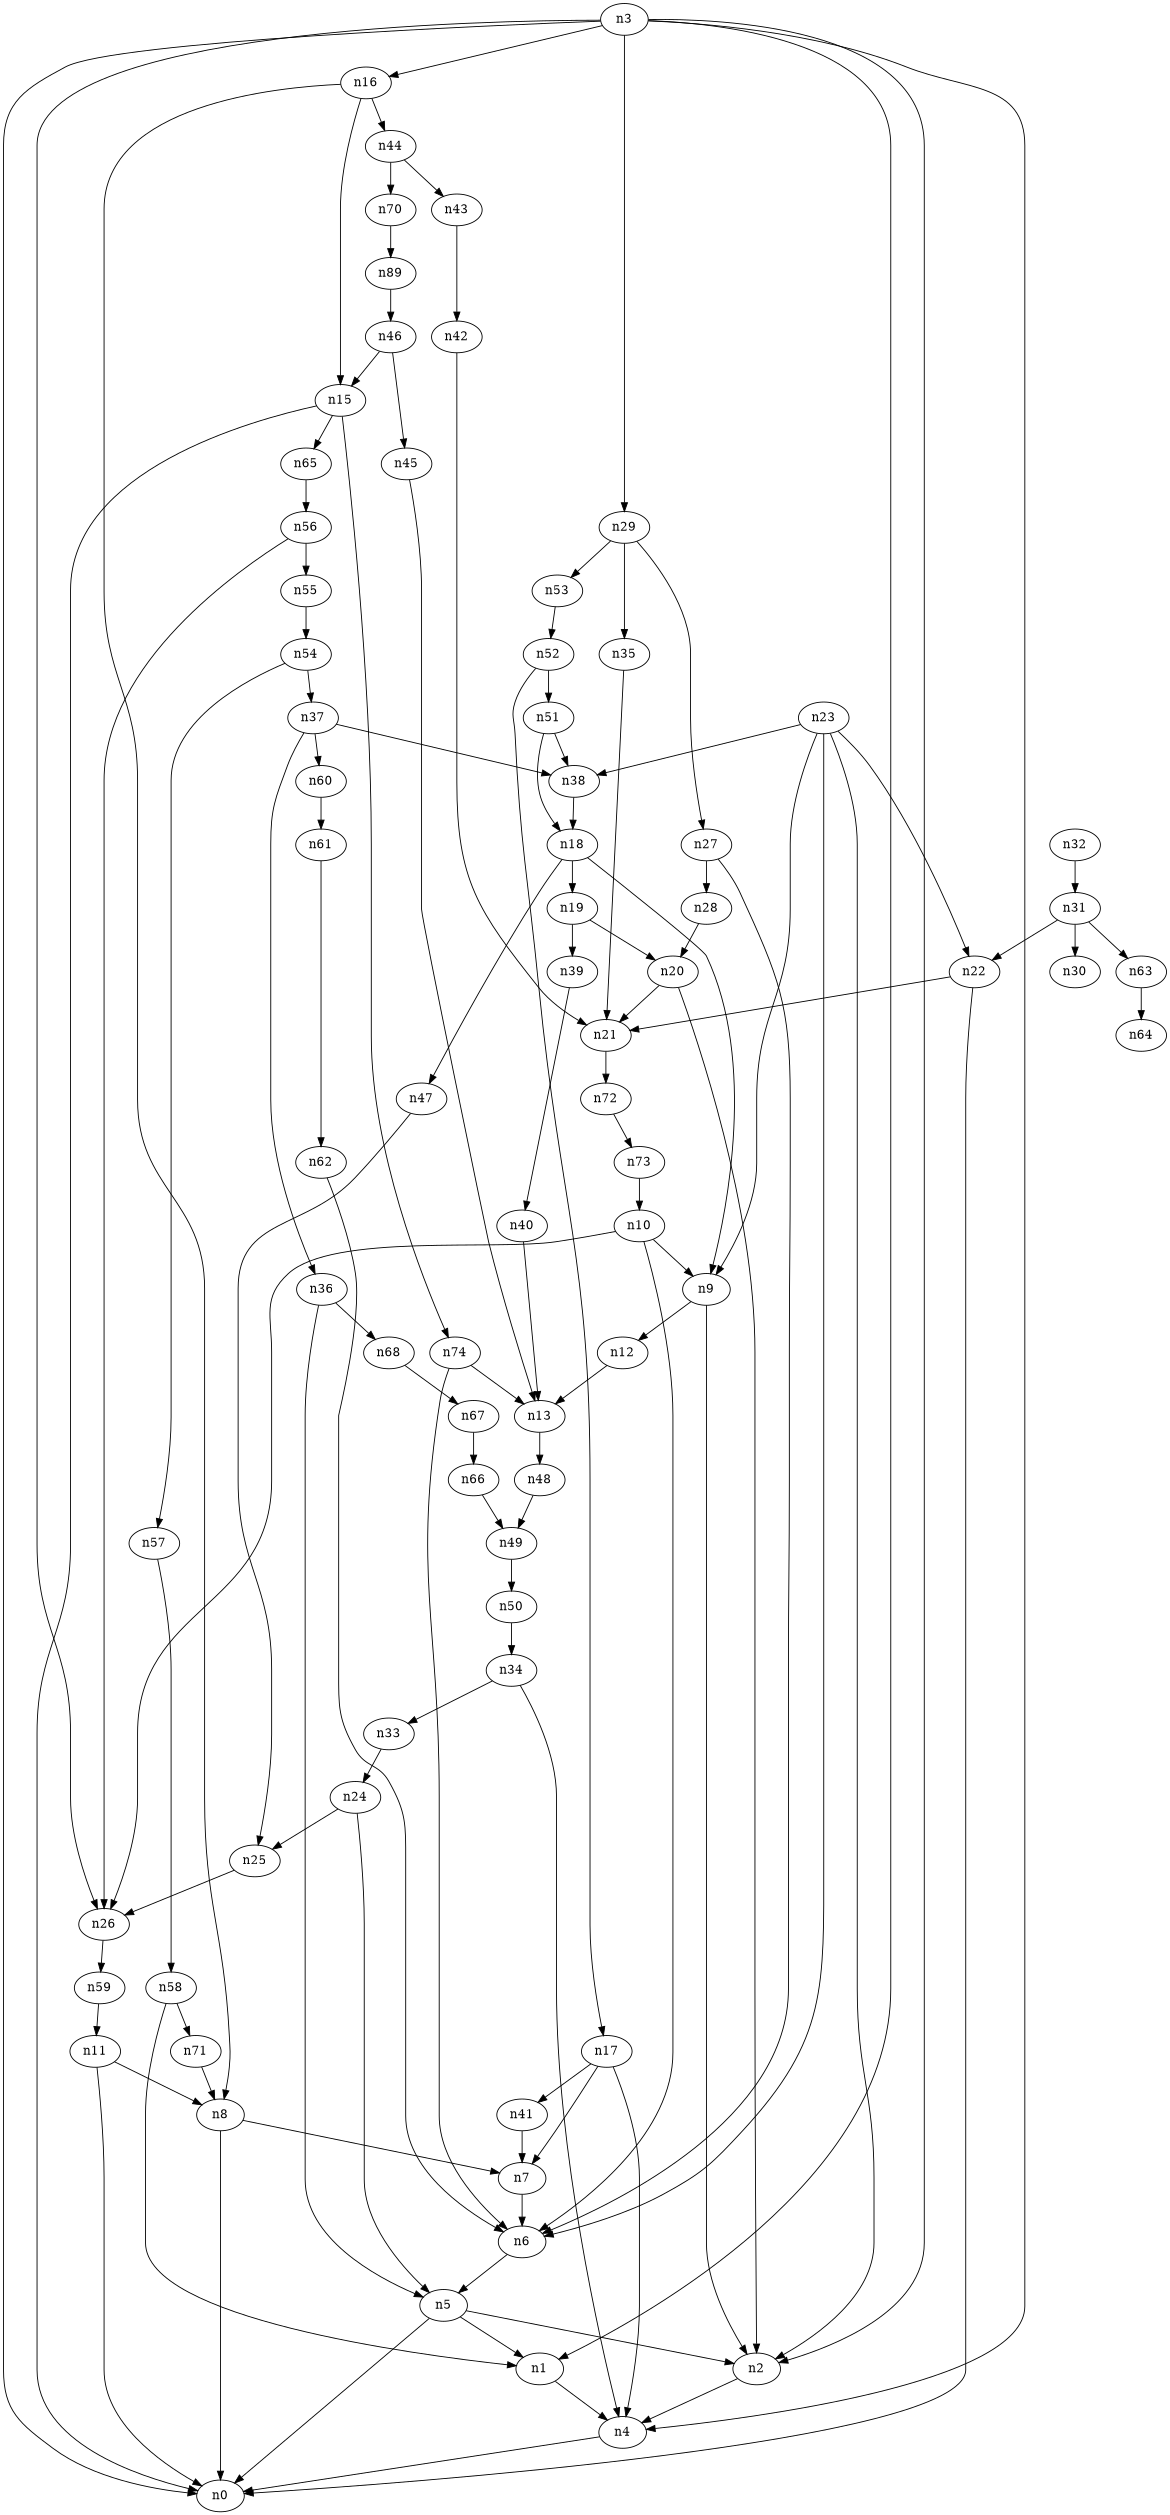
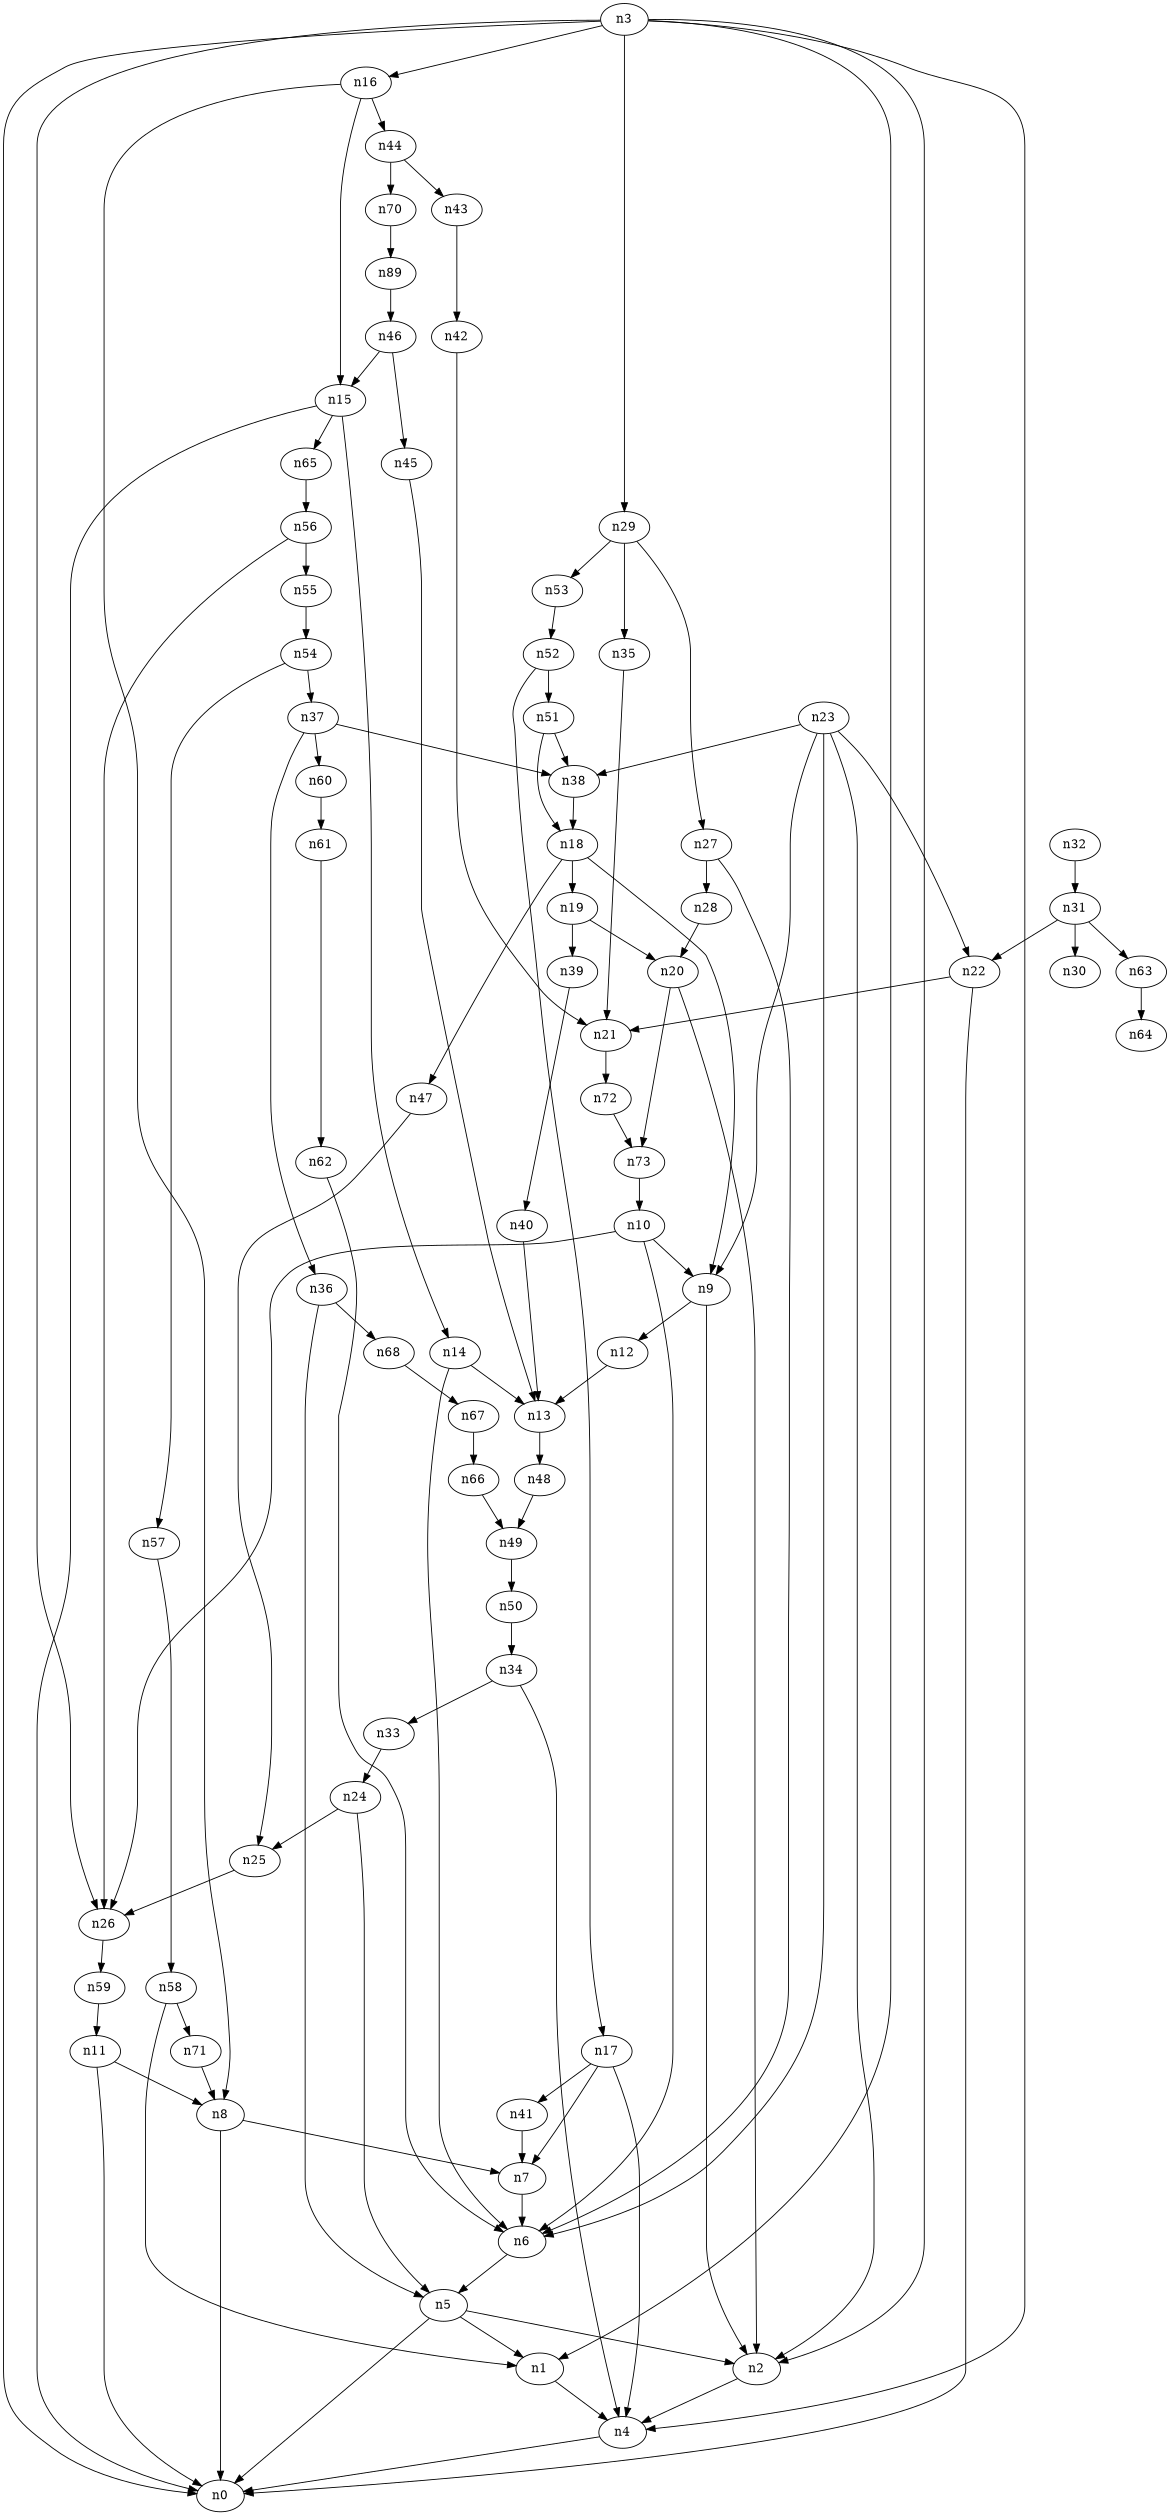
  digraph {
    n1
    n4
    n0
    n2
    n3
    n16
    n26
    n29
    n8
    n15
    n44
    n59
    n27
    n35
    n53
    n7
-   n14 [label=n74]
+   n14
    n65
    n43
    n70
    n11
    n6
    n28
    n21
    n52
    n5
    n9
    n12
    n13
    n48
    n10
    n49
    n50
    n56
    n55
    n42
    n69 [label=n89]
    n17
    n41
    n18
    n19
    n47
    n20
    n39
    n25
    n40
    n72
    n73
    n22
    n23
    n38
    n24
    n32
    n31
    n30
    n63
    n51
    n64
    n33
    n34
    n36
    n68
    n67
    n66
    n37
    n60
    n61
    n62
    n46
    n45
    n54
    n57
    n58
    n71
    n1 -> n4
    n4 -> n0
    n2 -> n4
    n3 -> n1
    n3 -> n4
    n3 -> n0
    n3 -> n2
    n3 -> n16
    n3 -> n26
    n3 -> n29
    n16 -> n8
    n16 -> n15
    n16 -> n44
    n26 -> n59
    n29 -> n27
    n29 -> n35
    n29 -> n53
    n8 -> n0
    n8 -> n7
    n15 -> n0
    n15 -> n14
    n15 -> n65
    n44 -> n43
    n44 -> n70
    n59 -> n11
    n27 -> n6
    n27 -> n28
    n35 -> n21
    n53 -> n52
    n7 -> n6
    n14 -> n6
    n14 -> n13
    n65 -> n56
    n43 -> n42
    n70 -> n69
    n11 -> n0
    n11 -> n8
    n6 -> n5
    n28 -> n20
    n21 -> n72
    n52 -> n17
    n52 -> n51
    n5 -> n1
    n5 -> n0
    n5 -> n2
    n9 -> n2
    n9 -> n12
    n12 -> n13
    n13 -> n48
    n48 -> n49
    n10 -> n26
    n10 -> n6
    n10 -> n9
    n49 -> n50
    n50 -> n34
    n56 -> n26
    n56 -> n55
    n55 -> n54
    n42 -> n21
    n69 -> n46
    n17 -> n4
    n17 -> n7
    n17 -> n41
    n41 -> n7
    n18 -> n9
    n18 -> n19
    n18 -> n47
    n19 -> n20
    n19 -> n39
    n47 -> n25
    n20 -> n2
-   n20 -> n21
+   n20 -> n73
    n39 -> n40
    n25 -> n26
    n40 -> n13
    n72 -> n73
    n73 -> n10
    n22 -> n0
    n22 -> n21
    n23 -> n2
    n23 -> n6
    n23 -> n9
    n23 -> n22
    n23 -> n38
    n38 -> n18
    n24 -> n5
    n24 -> n25
    n32 -> n31
    n31 -> n22
    n31 -> n30
    n31 -> n63
    n63 -> n64
    n51 -> n18
    n51 -> n38
    n33 -> n24
    n34 -> n4
    n34 -> n33
    n36 -> n5
    n36 -> n68
    n68 -> n67
    n67 -> n66
    n66 -> n49
    n37 -> n38
    n37 -> n36
    n37 -> n60
    n60 -> n61
    n61 -> n62
    n62 -> n6
    n46 -> n15
    n46 -> n45
    n45 -> n13
    n54 -> n37
    n54 -> n57
    n57 -> n58
    n58 -> n1
    n58 -> n71
    n71 -> n8
  }
